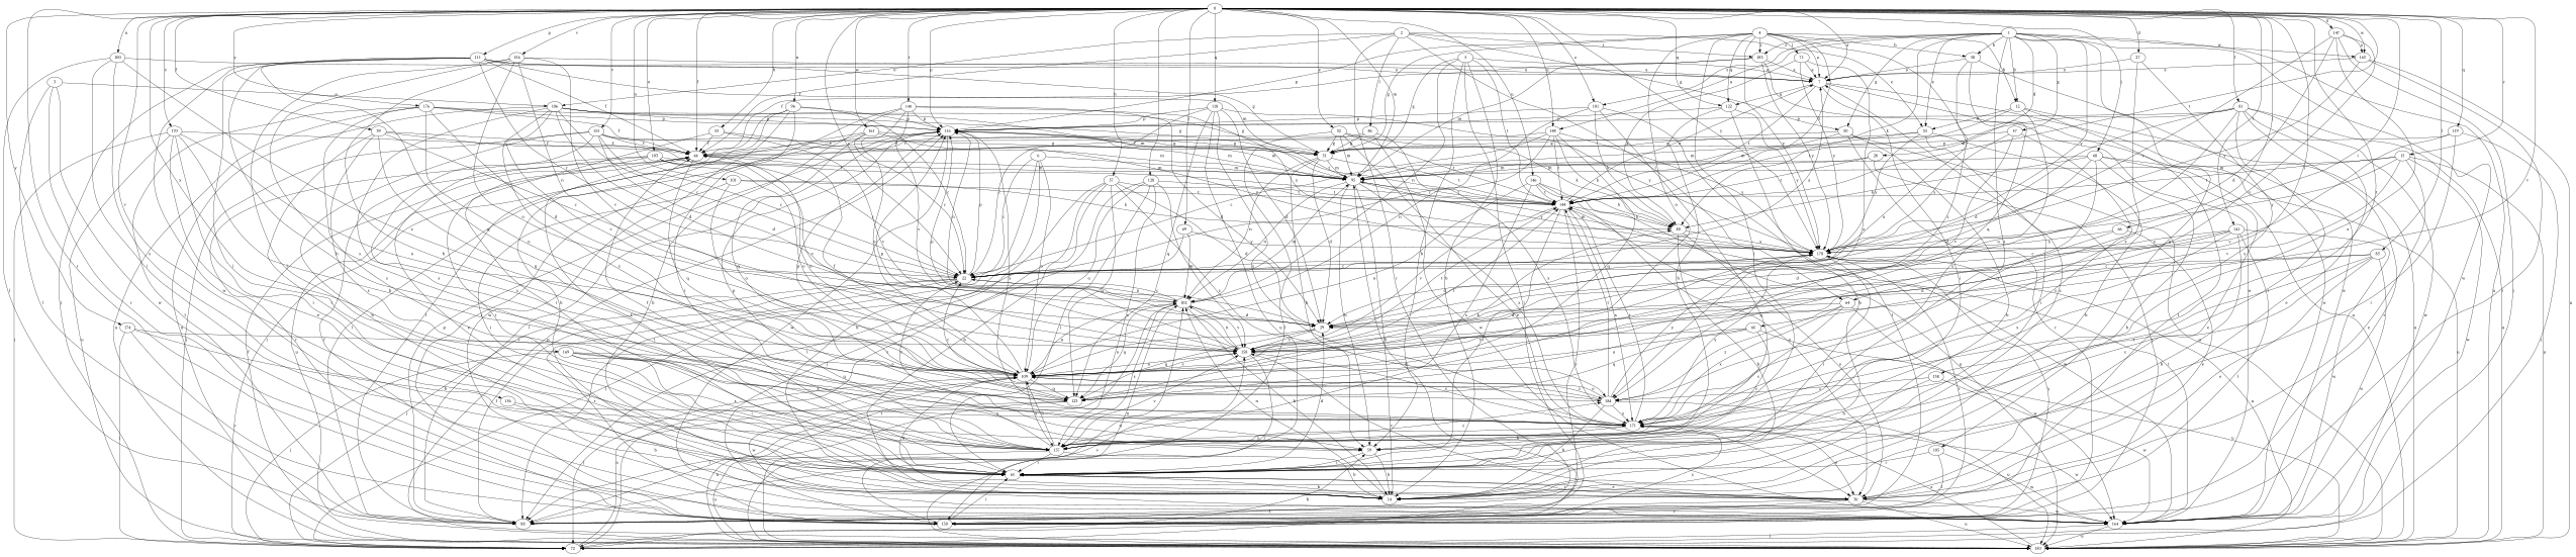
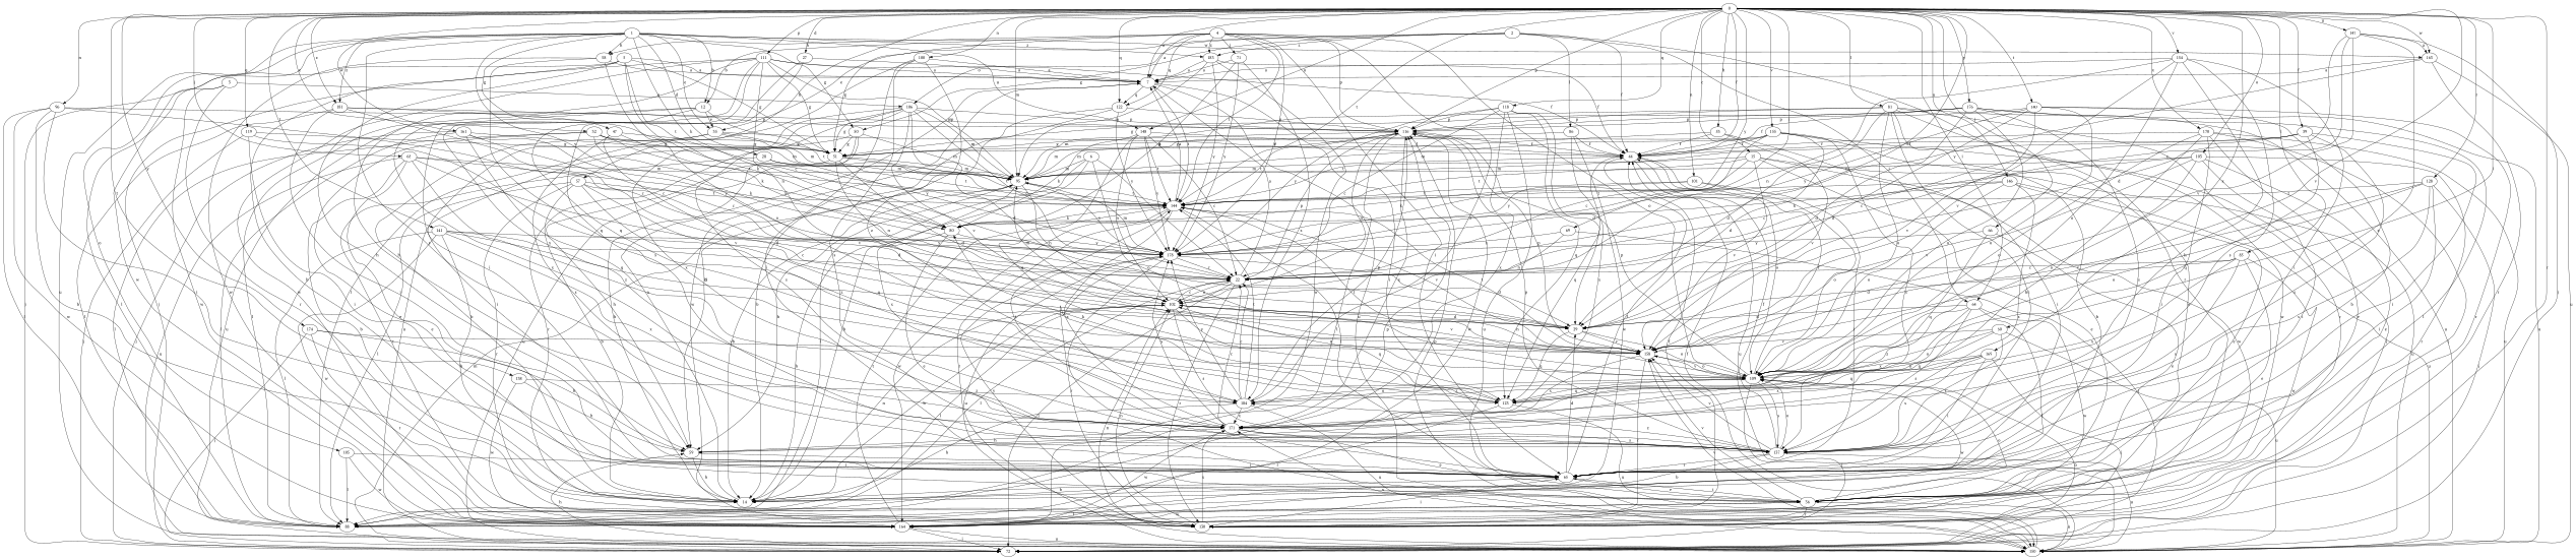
  strict digraph {
    fontname="PT Serif"
    node [fontname="PT Serif"]
    edge [fontname="PT Serif"]
    0
    7
    15
    22
    27
    32
    39
    44
    53
    57
    60
    64
    66
    68
    69
    81
    85
    95
    96
    100
    101
    103
    111
    116
    118
    119
    122
    128
    130
    138
    140
    141
    144
    146
    147
    148
    154
    155
-   156
    158
    161
    163
    169
    170
    174
    176
    178
    181
    150
    164
    65
    36
    88
    72
    102
    137
    171
    80
    51
    123
    109
    184
    14
    29
    59
    1
    12
    28
    35
    47
    50
    58
    105
    183
    2
    86
    106
    3
    4
    71
    5
    6
    0 -> 7 [label=a]
    0 -> 15 [label=c]
    0 -> 22 [label=c]
    0 -> 27 [label=d]
    0 -> 32 [label=e]
    0 -> 39 [label=f]
    0 -> 44 [label=f]
    0 -> 53 [label=h]
    0 -> 57 [label=h]
    0 -> 60 [label=i]
    0 -> 64 [label=i]
    0 -> 66 [label=j]
    0 -> 68 [label=j]
    0 -> 69 [label=j]
    0 -> 81 [label=l]
    0 -> 85 [label=l]
    0 -> 95 [label=m]
    0 -> 96 [label=n]
    0 -> 100 [label=n]
    0 -> 101 [label=n]
    0 -> 103 [label=o]
    0 -> 111 [label=p]
    0 -> 116 [label=p]
    0 -> 118 [label=q]
    0 -> 119 [label=q]
    0 -> 122 [label=q]
    0 -> 128 [label=r]
    0 -> 130 [label=r]
    0 -> 138 [label=t]
    0 -> 140 [label=t]
    0 -> 141 [label=t]
    0 -> 144 [label=t]
    0 -> 146 [label=u]
    0 -> 147 [label=u]
    0 -> 148 [label=u]
    0 -> 154 [label=v]
    0 -> 155 [label=v]
-   0 -> 156 [label=v]
    0 -> 158 [label=v]
    0 -> 161 [label=w]
    0 -> 163 [label=w]
    0 -> 169 [label=x]
    0 -> 170 [label=x]
    0 -> 174 [label=y]
    0 -> 176 [label=y]
    0 -> 178 [label=y]
    0 -> 181 [label=z]
    7 -> 122 [label=q]
    7 -> 144 [label=t]
    7 -> 150 [label=u]
    7 -> 164 [label=w]
    7 -> 65 [label=i]
    15 -> 95 [label=m]
    15 -> 144 [label=t]
    15 -> 158 [label=v]
    15 -> 178 [label=y]
    15 -> 150 [label=u]
    15 -> 164 [label=w]
    15 -> 36 [label=e]
    22 -> 7 [label=a]
    22 -> 116 [label=p]
    22 -> 130 [label=r]
    22 -> 88 [label=l]
    22 -> 72 [label=j]
    22 -> 102 [label=n]
    27 -> 7 [label=a]
    27 -> 137 [label=s]
    27 -> 171 [label=x]
    32 -> 95 [label=m]
    32 -> 144 [label=t]
    32 -> 36 [label=e]
    32 -> 88 [label=l]
    32 -> 80 [label=k]
    32 -> 51 [label=g]
    39 -> 22 [label=c]
    39 -> 44 [label=f]
    39 -> 144 [label=t]
    39 -> 65 [label=i]
    39 -> 137 [label=s]
    39 -> 123 [label=q]
    44 -> 95 [label=m]
    44 -> 150 [label=u]
    44 -> 123 [label=q]
    44 -> 109 [label=o]
    53 -> 44 [label=f]
    53 -> 95 [label=m]
    53 -> 158 [label=v]
    53 -> 65 [label=i]
    57 -> 130 [label=r]
    57 -> 144 [label=t]
    57 -> 88 [label=l]
    57 -> 123 [label=q]
    57 -> 184 [label=z]
    57 -> 14 [label=b]
    57 -> 29 [label=d]
    60 -> 158 [label=v]
    60 -> 150 [label=u]
    60 -> 137 [label=s]
    60 -> 123 [label=q]
    60 -> 109 [label=o]
    64 -> 164 [label=w]
+   64 -> 88 [label=l]
    64 -> 137 [label=s]
    64 -> 171 [label=x]
    64 -> 184 [label=z]
    64 -> 29 [label=d]
    66 -> 178 [label=y]
    66 -> 36 [label=e]
    66 -> 123 [label=q]
    68 -> 95 [label=m]
    68 -> 150 [label=u]
    68 -> 36 [label=e]
    68 -> 80 [label=k]
    68 -> 184 [label=z]
    68 -> 14 [label=b]
    68 -> 29 [label=d]
    69 -> 178 [label=y]
    69 -> 72 [label=j]
    69 -> 102 [label=n]
    81 -> 95 [label=m]
    81 -> 116 [label=p]
    81 -> 130 [label=r]
    81 -> 150 [label=u]
    81 -> 164 [label=w]
    81 -> 65 [label=i]
    81 -> 36 [label=e]
    81 -> 109 [label=o]
    81 -> 29 [label=d]
    85 -> 22 [label=c]
    85 -> 164 [label=w]
    85 -> 36 [label=e]
    85 -> 137 [label=s]
    85 -> 171 [label=x]
    85 -> 29 [label=d]
    95 -> 144 [label=t]
    95 -> 178 [label=y]
    95 -> 102 [label=n]
    95 -> 171 [label=x]
    95 -> 14 [label=b]
    95 -> 59 [label=h]
    96 -> 22 [label=c]
    96 -> 116 [label=p]
    96 -> 164 [label=w]
    96 -> 65 [label=i]
    96 -> 88 [label=l]
    96 -> 14 [label=b]
    100 -> 7 [label=a]
    100 -> 65 [label=i]
    100 -> 88 [label=l]
    100 -> 137 [label=s]
    100 -> 184 [label=z]
    101 -> 144 [label=t]
    101 -> 65 [label=i]
    101 -> 80 [label=k]
    101 -> 109 [label=o]
    103 -> 22 [label=c]
    103 -> 95 [label=m]
    103 -> 130 [label=r]
    103 -> 158 [label=v]
    103 -> 65 [label=i]
    103 -> 36 [label=e]
    103 -> 109 [label=o]
    111 -> 7 [label=a]
    111 -> 22 [label=c]
    111 -> 44 [label=f]
    111 -> 95 [label=m]
    111 -> 164 [label=w]
    111 -> 65 [label=i]
    111 -> 72 [label=j]
    111 -> 51 [label=g]
    111 -> 123 [label=q]
    111 -> 59 [label=h]
    116 -> 44 [label=f]
    116 -> 95 [label=m]
    116 -> 144 [label=t]
    116 -> 164 [label=w]
    116 -> 88 [label=l]
-   102 -> 116 [label=n]
+   116 -> 102 [label=n]
    116 -> 171 [label=x]
    116 -> 51 [label=g]
    118 -> 22 [label=c]
    118 -> 116 [label=p]
    118 -> 178 [label=y]
    118 -> 150 [label=u]
    118 -> 171 [label=x]
    118 -> 123 [label=q]
    118 -> 29 [label=d]
    119 -> 158 [label=v]
    119 -> 65 [label=i]
    119 -> 72 [label=j]
    119 -> 51 [label=g]
    122 -> 116 [label=p]
    122 -> 178 [label=y]
    122 -> 14 [label=b]
    122 -> 59 [label=h]
    128 -> 144 [label=t]
    128 -> 158 [label=v]
    128 -> 65 [label=i]
    128 -> 72 [label=j]
    128 -> 137 [label=s]
    128 -> 109 [label=o]
    130 -> 44 [label=f]
    130 -> 178 [label=y]
    130 -> 65 [label=i]
    130 -> 102 [label=n]
    130 -> 171 [label=x]
    138 -> 164 [label=w]
    138 -> 184 [label=z]
    138 -> 59 [label=h]
    140 -> 116 [label=p]
    140 -> 130 [label=r]
    140 -> 158 [label=v]
    140 -> 178 [label=y]
    140 -> 109 [label=o]
    140 -> 14 [label=b]
    140 -> 29 [label=d]
    141 -> 22 [label=c]
    141 -> 178 [label=y]
    141 -> 164 [label=w]
    141 -> 88 [label=l]
    141 -> 171 [label=x]
    141 -> 14 [label=b]
    141 -> 29 [label=d]
    144 -> 7 [label=a]
    144 -> 130 [label=r]
    144 -> 158 [label=v]
    144 -> 164 [label=w]
    144 -> 65 [label=i]
    144 -> 171 [label=x]
    144 -> 80 [label=k]
    146 -> 144 [label=t]
    146 -> 150 [label=u]
    146 -> 36 [label=e]
    146 -> 137 [label=s]
    146 -> 80 [label=k]
    146 -> 109 [label=o]
    147 -> 22 [label=c]
    147 -> 158 [label=v]
    147 -> 163 [label=a]
    147 -> 72 [label=j]
    147 -> 171 [label=x]
    147 -> 29 [label=d]
    148 -> 22 [label=c]
    148 -> 44 [label=f]
    148 -> 144 [label=t]
    148 -> 178 [label=y]
    148 -> 102 [label=n]
    148 -> 80 [label=k]
    148 -> 123 [label=q]
    154 -> 7 [label=a]
    154 -> 158 [label=v]
    154 -> 65 [label=i]
    154 -> 102 [label=n]
    154 -> 137 [label=s]
    154 -> 109 [label=o]
    154 -> 59 [label=h]
    155 -> 22 [label=c]
    155 -> 44 [label=f]
    155 -> 95 [label=m]
    155 -> 72 [label=j]
    155 -> 137 [label=s]
    155 -> 51 [label=g]
    155 -> 14 [label=b]
    155 -> 29 [label=d]
-   156 -> 171 [label=x]
-   156 -> 14 [label=b]
    158 -> 116 [label=p]
    158 -> 130 [label=r]
    158 -> 144 [label=t]
    158 -> 102 [label=n]
    158 -> 171 [label=x]
    158 -> 109 [label=o]
    161 -> 22 [label=c]
    161 -> 178 [label=y]
    161 -> 88 [label=l]
    161 -> 72 [label=j]
    161 -> 51 [label=g]
    161 -> 123 [label=q]
    163 -> 7 [label=a]
    163 -> 130 [label=r]
    163 -> 178 [label=y]
    163 -> 150 [label=u]
    169 -> 65 [label=i]
    169 -> 72 [label=j]
    169 -> 137 [label=s]
    169 -> 171 [label=x]
    169 -> 123 [label=q]
    169 -> 109 [label=o]
    170 -> 44 [label=f]
    170 -> 150 [label=u]
    170 -> 65 [label=i]
    170 -> 36 [label=e]
    170 -> 72 [label=j]
    170 -> 109 [label=o]
    170 -> 59 [label=h]
    174 -> 130 [label=r]
    174 -> 158 [label=v]
    174 -> 72 [label=j]
    174 -> 59 [label=h]
    176 -> 44 [label=f]
    176 -> 116 [label=p]
    176 -> 150 [label=u]
    176 -> 88 [label=l]
    176 -> 137 [label=s]
    176 -> 51 [label=g]
    176 -> 109 [label=o]
    176 -> 29 [label=d]
    178 -> 22 [label=c]
    178 -> 95 [label=m]
    178 -> 130 [label=r]
    178 -> 150 [label=u]
    178 -> 65 [label=i]
    178 -> 29 [label=d]
    181 -> 22 [label=c]
    181 -> 116 [label=p]
    181 -> 65 [label=i]
    181 -> 88 [label=l]
    181 -> 80 [label=k]
    150 -> 44 [label=f]
    150 -> 116 [label=p]
    150 -> 158 [label=v]
    150 -> 102 [label=n]
    150 -> 171 [label=x]
    164 -> 144 [label=t]
    164 -> 150 [label=u]
    164 -> 72 [label=j]
    65 -> 44 [label=f]
    65 -> 36 [label=e]
    65 -> 14 [label=b]
    65 -> 29 [label=d]
    36 -> 130 [label=r]
    36 -> 158 [label=v]
    36 -> 150 [label=u]
    36 -> 164 [label=w]
    36 -> 65 [label=i]
    36 -> 88 [label=l]
    36 -> 109 [label=o]
    88 -> 116 [label=p]
    72 -> 95 [label=m]
    72 -> 109 [label=o]
    72 -> 59 [label=h]
    102 -> 22 [label=c]
    102 -> 95 [label=m]
    102 -> 158 [label=v]
    102 -> 88 [label=l]
    102 -> 137 [label=s]
    102 -> 123 [label=q]
    102 -> 14 [label=b]
    102 -> 29 [label=d]
    137 -> 44 [label=f]
    137 -> 116 [label=p]
    137 -> 158 [label=v]
    137 -> 150 [label=u]
    137 -> 65 [label=i]
    137 -> 109 [label=o]
    137 -> 184 [label=z]
    137 -> 14 [label=b]
    171 -> 22 [label=c]
    171 -> 144 [label=t]
    171 -> 178 [label=y]
    171 -> 164 [label=w]
    171 -> 36 [label=e]
    171 -> 137 [label=s]
    171 -> 59 [label=h]
    80 -> 178 [label=y]
    80 -> 36 [label=e]
    80 -> 14 [label=b]
    51 -> 95 [label=m]
    51 -> 144 [label=t]
    51 -> 102 [label=n]
    51 -> 29 [label=d]
    51 -> 59 [label=h]
    123 -> 150 [label=u]
    123 -> 88 [label=l]
    123 -> 80 [label=k]
    109 -> 44 [label=f]
    109 -> 116 [label=p]
    109 -> 144 [label=t]
    109 -> 158 [label=v]
    109 -> 164 [label=w]
    109 -> 72 [label=j]
    109 -> 102 [label=n]
    109 -> 137 [label=s]
    109 -> 123 [label=q]
    109 -> 184 [label=z]
    184 -> 22 [label=c]
    184 -> 116 [label=p]
    184 -> 144 [label=t]
    184 -> 178 [label=y]
    184 -> 150 [label=u]
    184 -> 171 [label=x]
    184 -> 109 [label=o]
    184 -> 14 [label=b]
    14 -> 7 [label=a]
    14 -> 102 [label=n]
    29 -> 158 [label=v]
    29 -> 123 [label=q]
    29 -> 109 [label=o]
    59 -> 65 [label=i]
    59 -> 14 [label=b]
    1 -> 148 [label=u]
    1 -> 163 [label=w]
    1 -> 178 [label=y]
    1 -> 181 [label=z]
    1 -> 150 [label=u]
    1 -> 164 [label=w]
    1 -> 137 [label=s]
    1 -> 80 [label=k]
    1 -> 12 [label=b]
    1 -> 28 [label=d]
    1 -> 35 [label=e]
    1 -> 47 [label=g]
    1 -> 50 [label=g]
    1 -> 58 [label=h]
    1 -> 105 [label=o]
    1 -> 183 [label=z]
    12 -> 144 [label=t]
    12 -> 150 [label=u]
    12 -> 88 [label=l]
    12 -> 171 [label=x]
    12 -> 35 [label=e]
    28 -> 95 [label=m]
    28 -> 130 [label=r]
    28 -> 144 [label=t]
    35 -> 44 [label=f]
    35 -> 95 [label=m]
    35 -> 178 [label=y]
    35 -> 65 [label=i]
    35 -> 14 [label=b]
    47 -> 158 [label=v]
    47 -> 178 [label=y]
    47 -> 137 [label=s]
    47 -> 51 [label=g]
    50 -> 95 [label=m]
    50 -> 130 [label=r]
    50 -> 150 [label=u]
    50 -> 51 [label=g]
    50 -> 14 [label=b]
    58 -> 7 [label=a]
    58 -> 164 [label=w]
    58 -> 123 [label=q]
    58 -> 109 [label=o]
    105 -> 164 [label=w]
    105 -> 65 [label=i]
    105 -> 88 [label=l]
    183 -> 7 [label=a]
    183 -> 44 [label=f]
    183 -> 95 [label=m]
    183 -> 178 [label=y]
    183 -> 164 [label=w]
    2 -> 44 [label=f]
    2 -> 64 [label=i]
    2 -> 130 [label=r]
    2 -> 35 [label=e]
    2 -> 50 [label=g]
    2 -> 183 [label=z]
    2 -> 86 [label=l]
    2 -> 106 [label=o]
    86 -> 44 [label=f]
    86 -> 164 [label=w]
    86 -> 171 [label=x]
    86 -> 51 [label=g]
    106 -> 22 [label=c]
    106 -> 95 [label=m]
    106 -> 116 [label=p]
    106 -> 158 [label=v]
    106 -> 150 [label=u]
    106 -> 137 [label=s]
    106 -> 171 [label=x]
    106 -> 51 [label=g]
    106 -> 29 [label=d]
    3 -> 130 [label=r]
    3 -> 164 [label=w]
    3 -> 88 [label=l]
    3 -> 106 [label=o]
    4 -> 7 [label=a]
    4 -> 116 [label=p]
    4 -> 122 [label=q]
    4 -> 144 [label=t]
    4 -> 178 [label=y]
    4 -> 65 [label=i]
    4 -> 51 [label=g]
    4 -> 109 [label=o]
    4 -> 184 [label=z]
    4 -> 12 [label=b]
    4 -> 58 [label=h]
    4 -> 183 [label=z]
    4 -> 71 [label=j]
    71 -> 7 [label=a]
    71 -> 178 [label=y]
    71 -> 80 [label=k]
    71 -> 184 [label=z]
    5 -> 7 [label=a]
    5 -> 144 [label=t]
    5 -> 72 [label=j]
    5 -> 102 [label=n]
    5 -> 51 [label=g]
    5 -> 14 [label=b]
    5 -> 59 [label=h]
    6 -> 22 [label=c]
    6 -> 95 [label=m]
    6 -> 88 [label=l]
    6 -> 109 [label=o]
    6 -> 14 [label=b]
  }
